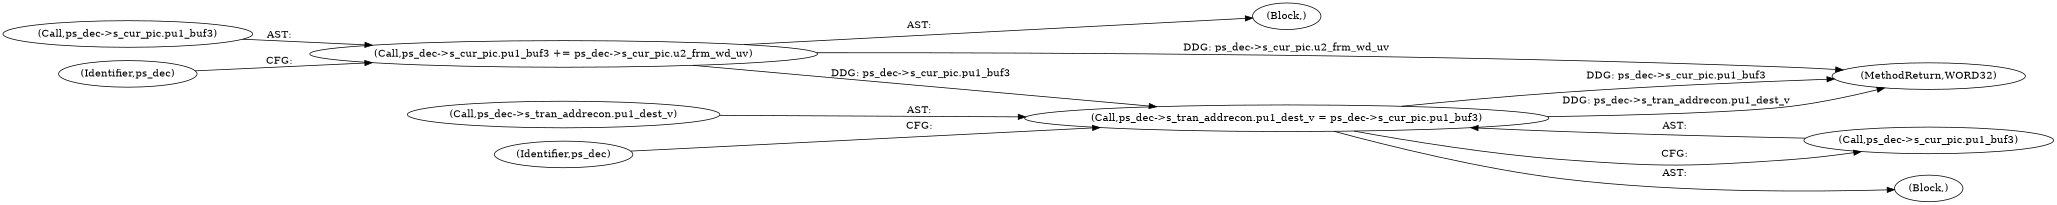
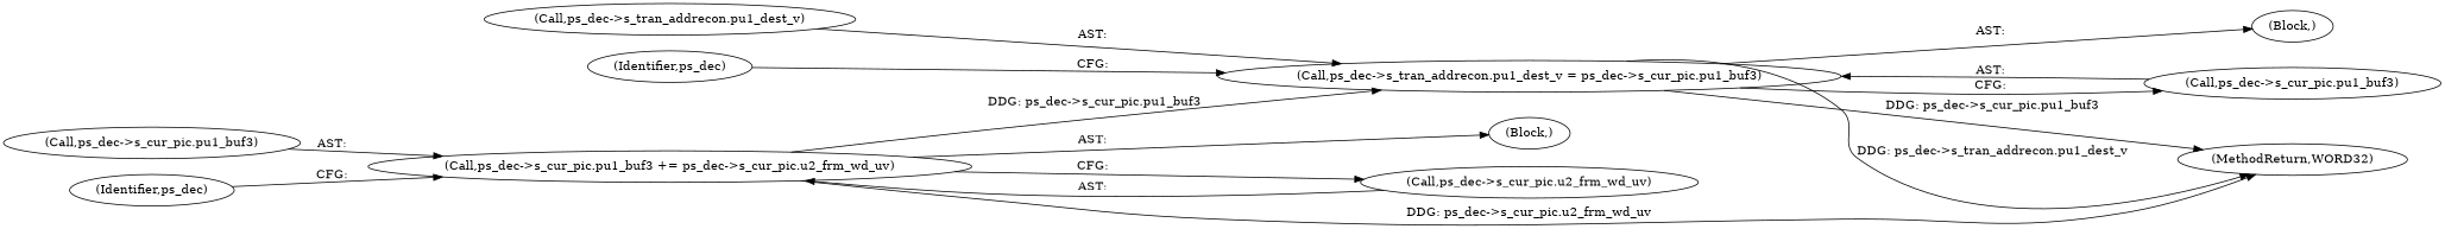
  digraph {
    rankdir=LR
    n1 [label="(Call,ps_dec->s_cur_pic.pu1_buf3 += ps_dec->s_cur_pic.u2_frm_wd_uv)"]
    n2 [label="(Call,ps_dec->s_tran_addrecon.pu1_dest_v = ps_dec->s_cur_pic.pu1_buf3)"]
    n3 [label="(MethodReturn,WORD32)"]
    n4 [label="(Block,)"]
+   n5 [label="(Call,ps_dec->s_cur_pic.u2_frm_wd_uv)"]
    n6 [label="(Block,)"]
    n7 [label="(Call,ps_dec->s_cur_pic.pu1_buf3)"]
    n8 [label="(Call,ps_dec->s_tran_addrecon.pu1_dest_v)"]
    n9 [label="(Call,ps_dec->s_cur_pic.pu1_buf3)"]
    n10 [label="(Identifier,ps_dec)"]
    n11 [label="(Identifier,ps_dec)"]
    n1 -> n2 [label="DDG: ps_dec->s_cur_pic.pu1_buf3"]
    n1 -> n3 [label="DDG: ps_dec->s_cur_pic.u2_frm_wd_uv"]
    n1 -> n4 [label="AST: "]
+   n1 -> n5 [label="CFG: "]
    n2 -> n3 [label="DDG: ps_dec->s_cur_pic.pu1_buf3"]
    n2 -> n3 [label="DDG: ps_dec->s_tran_addrecon.pu1_dest_v"]
    n2 -> n6 [label="AST: "]
    n2 -> n7 [label="CFG: "]
+   n5 -> n1 [label="AST: "]
    n7 -> n2 [label="AST: "]
    n8 -> n2 [label="AST: "]
    n9 -> n1 [label="AST: "]
    n10 -> n2 [label="CFG: "]
    n11 -> n1 [label="CFG: "]
  }
